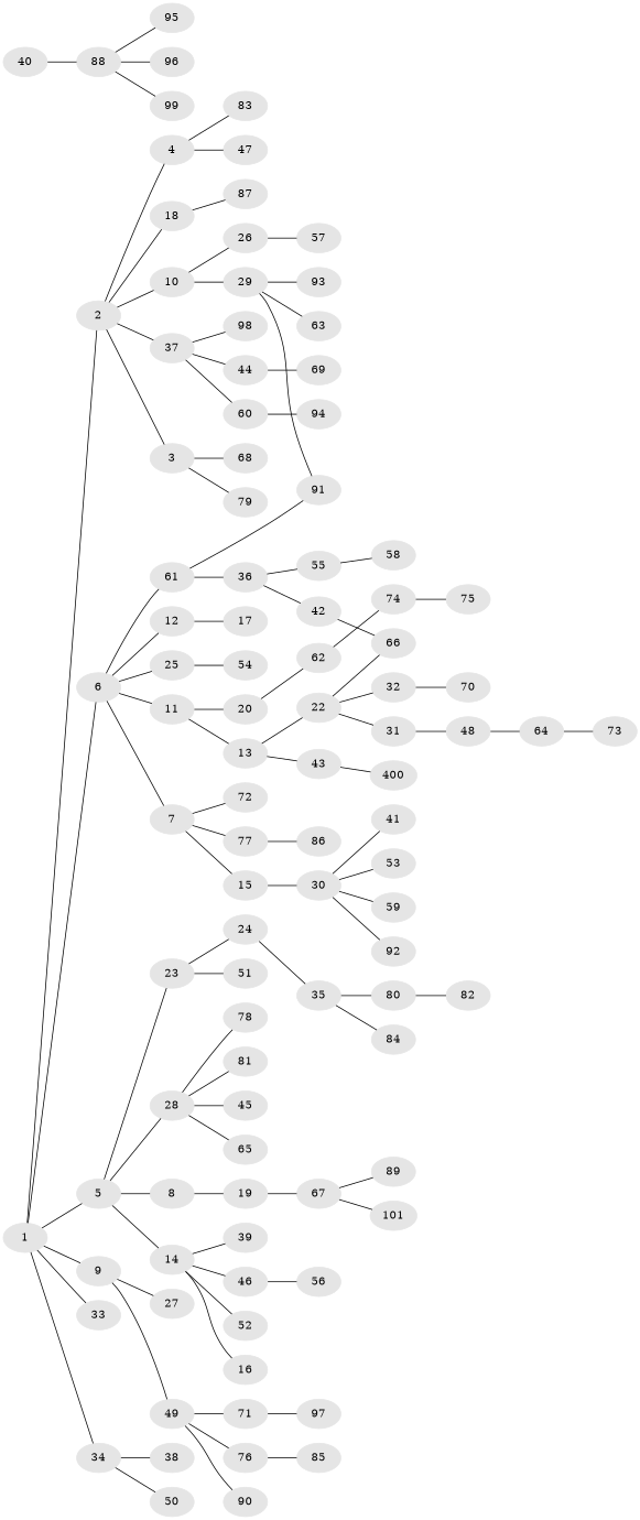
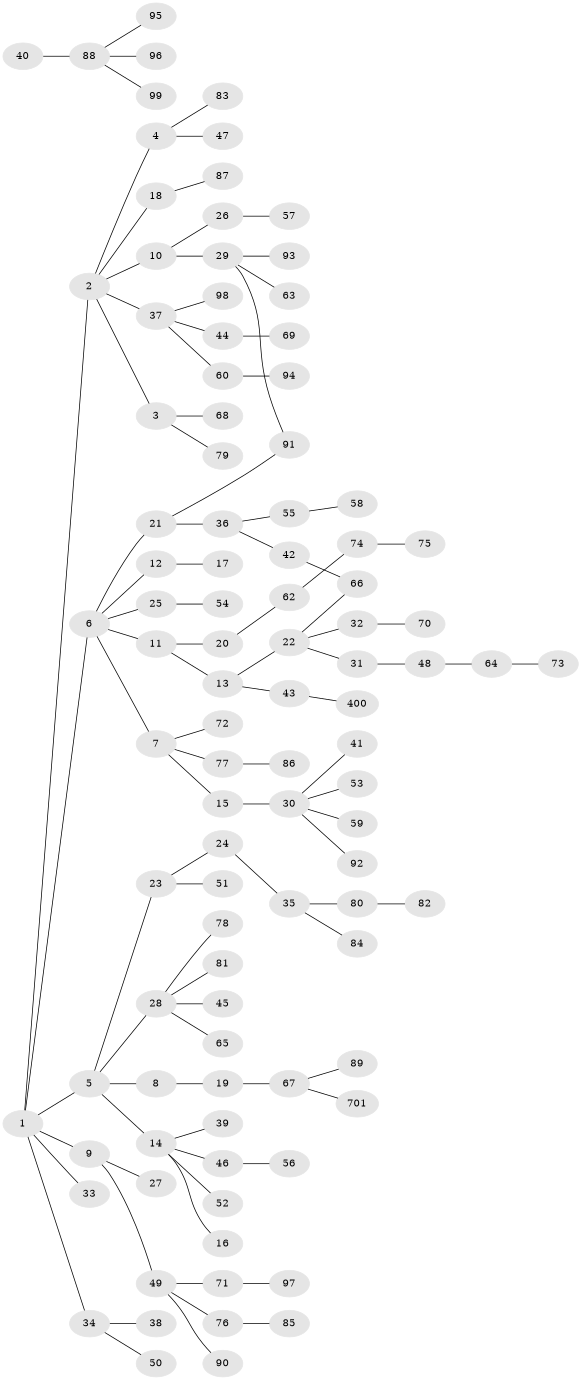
  graph {
    rankdir=LR
    node [color=gray90 style=filled]
    1
    2
    5
    6
    9
    33
    34
    3
    4
    10
    18
    37
    8
    14
    23
    28
    7
    11
    12
-   21 [label=61]
+   21
    25
    27
    49
    38
    50
    68
    79
    47
    83
    26
    29
    87
    44
    60
    98
    19
    16
    39
    46
    52
    24
    51
    45
    65
    78
    81
    15
    72
    77
    13
    20
    17
    36
    91
    54
    30
    40
    88
    86
    67
    71
    76
    90
    57
    63
    93
    22
    43
    62
    31
    32
    66
    n73 [label=400]
    56
    41
    53
    59
    92
    89
-   101
+   101 [label=701]
    74
    42
    55
    48
    70
    35
    80
    84
    64
    82
    58
    69
    94
    95
    96
    99
    73
    97
    85
    75
    1 -- 2
    1 -- 5
    1 -- 6
    1 -- 9
    1 -- 33
    1 -- 34
    2 -- 3
    2 -- 4
    2 -- 10
    2 -- 18
    2 -- 37
    5 -- 8
    5 -- 14
    5 -- 23
    5 -- 28
    6 -- 7
    6 -- 11
    6 -- 12
    6 -- 21
    6 -- 25
    9 -- 27
    9 -- 49
    34 -- 38
    34 -- 50
    3 -- 68
    3 -- 79
    4 -- 47
    4 -- 83
    10 -- 26
    10 -- 29
    18 -- 87
    37 -- 44
    37 -- 60
    37 -- 98
    8 -- 19
    14 -- 16
    14 -- 39
    14 -- 46
    14 -- 52
    23 -- 24
    23 -- 51
    28 -- 45
    28 -- 65
    28 -- 78
    28 -- 81
    7 -- 15
    7 -- 72
    7 -- 77
    11 -- 13
    11 -- 20
    12 -- 17
    21 -- 36
    21 -- 91
    25 -- 54
    49 -- 71
    49 -- 76
    49 -- 90
    26 -- 57
    29 -- 91
    29 -- 63
    29 -- 93
    44 -- 69
    60 -- 94
    19 -- 67
    46 -- 56
    24 -- 35
    15 -- 30
    77 -- 86
    13 -- 22
    13 -- 43
    20 -- 62
    36 -- 42
    36 -- 55
    30 -- 41
    30 -- 53
    30 -- 59
    30 -- 92
    40 -- 88
    88 -- 95
    88 -- 96
    88 -- 99
    67 -- 89
    67 -- 101
    71 -- 97
    76 -- 85
    22 -- 31
    22 -- 32
    22 -- 66
    43 -- n73
    62 -- 74
    31 -- 48
    32 -- 70
    74 -- 75
    42 -- 66
    55 -- 58
    48 -- 64
    35 -- 80
    35 -- 84
    80 -- 82
    64 -- 73
  }
